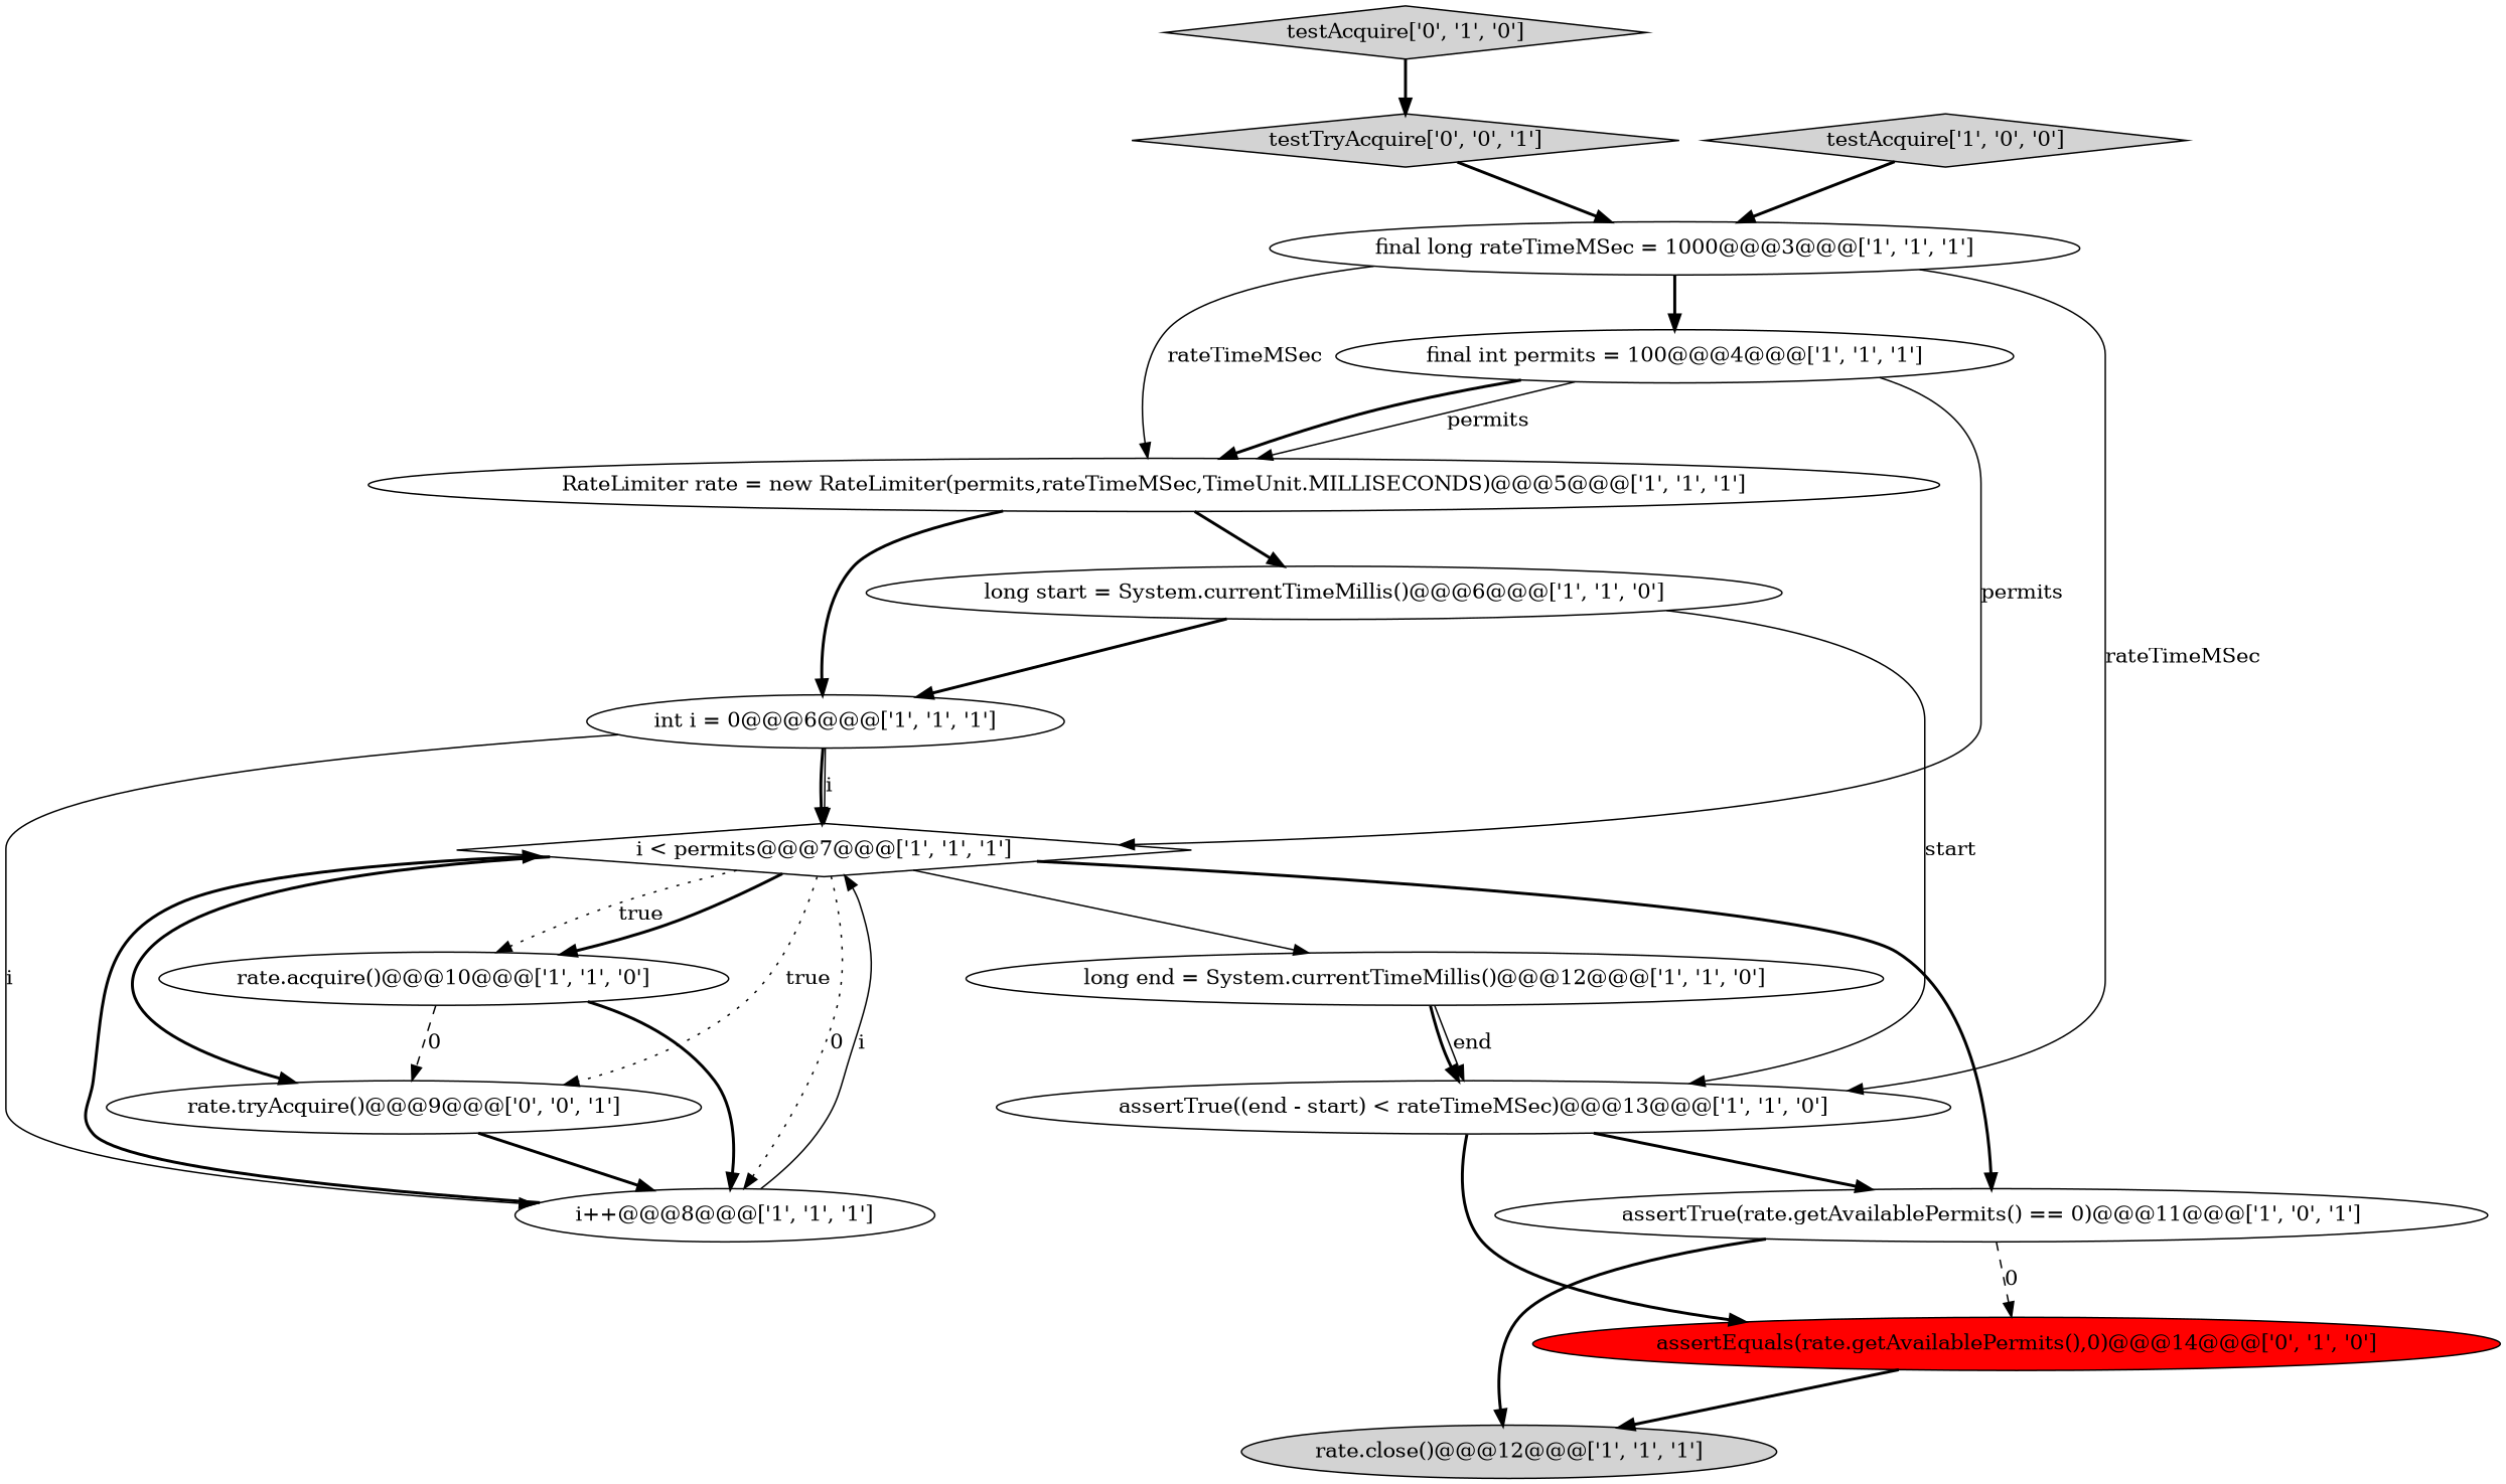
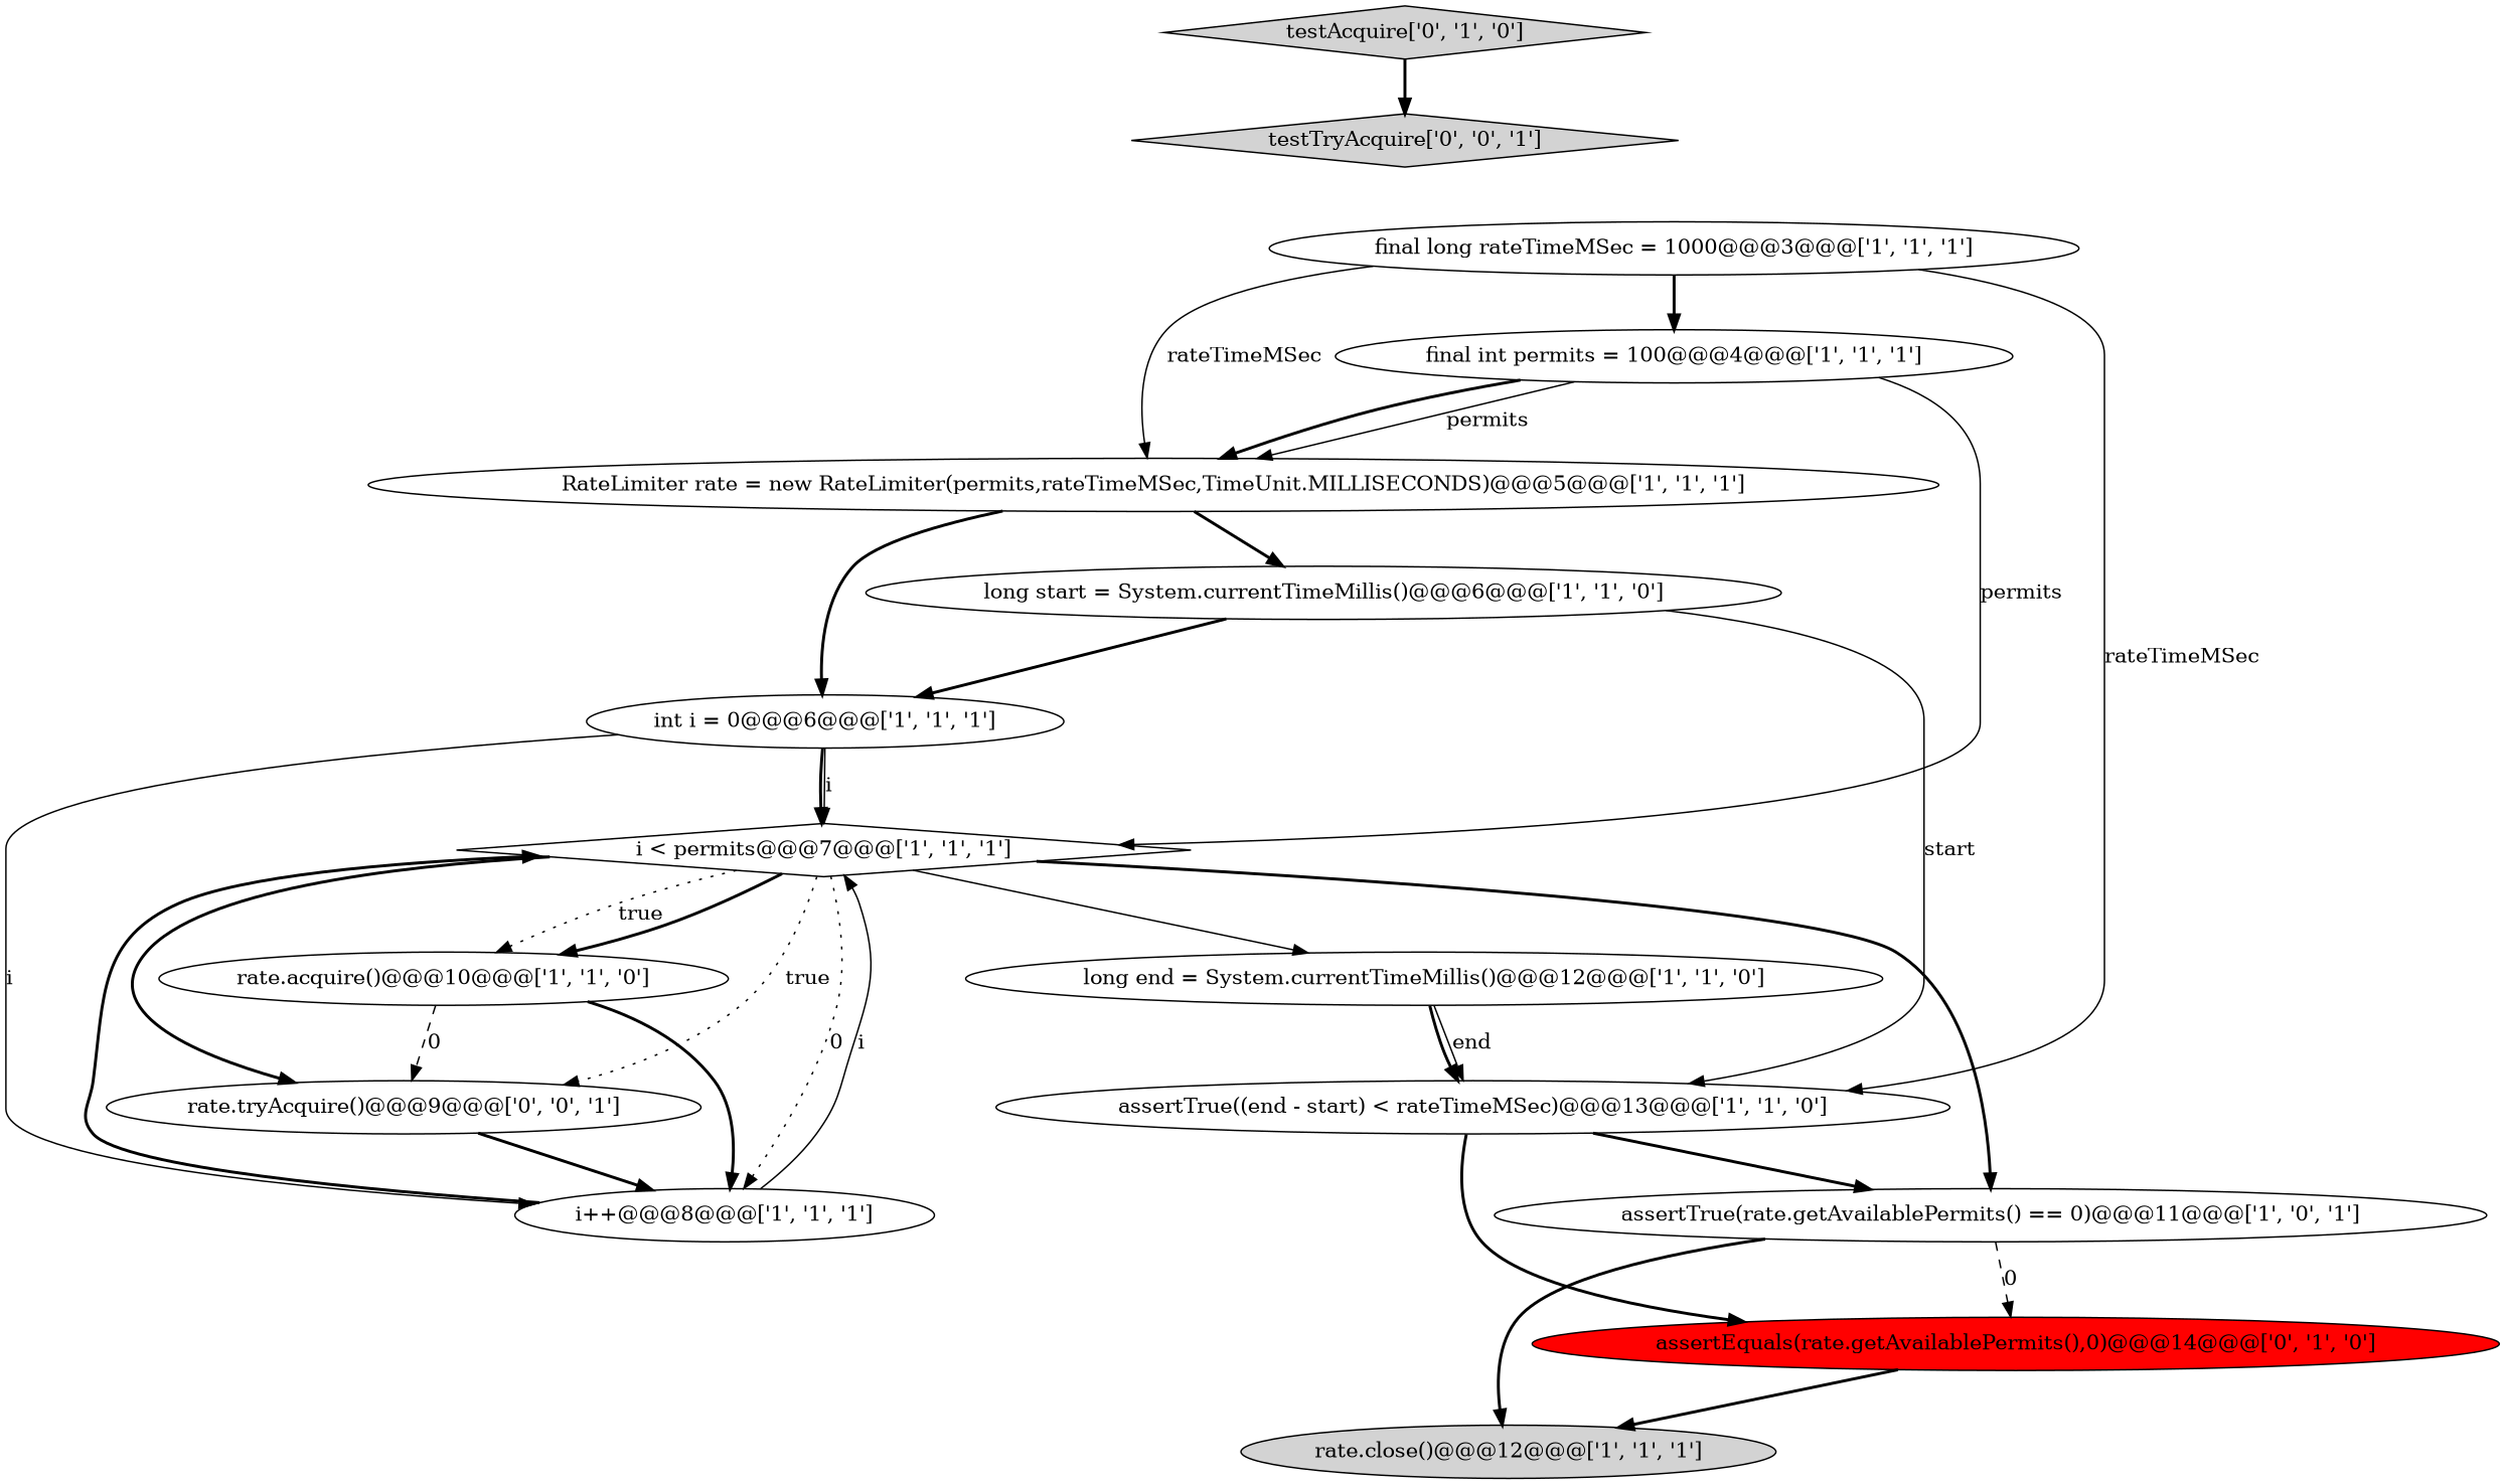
  digraph {
    node [fillcolor=white shape=ellipse style=filled]
    edge [style=bold]
    n1 [label="i < permits@@@7@@@['1', '1', '1']" shape=diamond]
    n2 [label="long end = System.currentTimeMillis()@@@12@@@['1', '1', '0']"]
    n3 [label="rate.acquire()@@@10@@@['1', '1', '0']"]
    n4 [label="rate.tryAcquire()@@@9@@@['0', '0', '1']"]
    n5 [label="assertTrue(rate.getAvailablePermits() == 0)@@@11@@@['1', '0', '1']"]
    n6 [label="i++@@@8@@@['1', '1', '1']"]
    n7 [label="assertTrue((end - start) < rateTimeMSec)@@@13@@@['1', '1', '0']"]
    n8 [fillcolor=lightgray label="rate.close()@@@12@@@['1', '1', '1']"]
    n9 [fillcolor=red label="assertEquals(rate.getAvailablePermits(),0)@@@14@@@['0', '1', '0']"]
    n10 [label="final int permits = 100@@@4@@@['1', '1', '1']"]
    n11 [label="RateLimiter rate = new RateLimiter(permits,rateTimeMSec,TimeUnit.MILLISECONDS)@@@5@@@['1', '1', '1']"]
    n12 [label="int i = 0@@@6@@@['1', '1', '1']"]
    n13 [label="long start = System.currentTimeMillis()@@@6@@@['1', '1', '0']"]
    n14 [label="final long rateTimeMSec = 1000@@@3@@@['1', '1', '1']"]
    n15 [fillcolor=lightgray label="testAcquire['0', '1', '0']" shape=diamond]
    n16 [fillcolor=lightgray label="testTryAcquire['0', '0', '1']" shape=diamond]
-   n17 [fillcolor=lightgray label="testAcquire['1', '0', '0']" shape=diamond]
    n1 -> n2 [style=solid]
    n1 -> n3 [label=true style=dotted]
    n1 -> n3
    n1 -> n4
    n1 -> n4 [label=true style=dotted]
    n1 -> n5
    n1 -> n6 [label=0 style=dotted]
    n2 -> n7
    n2 -> n7 [label=end style=solid]
    n3 -> n4 [label=0 style=dashed]
    n3 -> n6
    n4 -> n6
    n5 -> n8
    n5 -> n9 [label=0 style=dashed]
    n6 -> n1
    n6 -> n1 [label=i style=solid]
    n7 -> n5
    n7 -> n9
    n9 -> n8
    n10 -> n1 [label=permits style=solid]
    n10 -> n11 [label=permits style=solid]
    n10 -> n11
    n11 -> n12
    n11 -> n13
    n12 -> n1
    n12 -> n1 [label=i style=solid]
    n12 -> n6 [label=i style=solid]
    n13 -> n7 [label=start style=solid]
    n13 -> n12
    n14 -> n7 [label=rateTimeMSec style=solid]
    n14 -> n10
    n14 -> n11 [label=rateTimeMSec style=solid]
    n15 -> n16
-   n16 -> n14
-   n17 -> n14
  }
